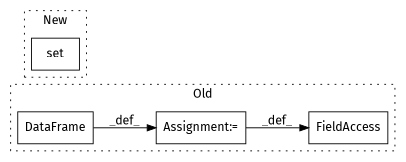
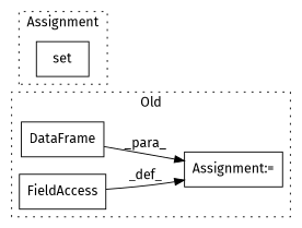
  digraph {
    rankdir=LR
    fontname="Fira Sans"
    node [a=32 shape=box fontname="Fira Sans"]
    edge [fontname="Fira Sans"]
    n1 [l="10,1" label=DataFrame s="2217,2251"]
    n2 [a=7 l=1 label="Assignment:=" s=2292]
    n3 [a=22 l=16 label=FieldAccess s=2276]
    n4 [l=5 label=set s=1484]
    subgraph cluster_1 {
      label=Old
      style=dotted
      n1
      n2
      n3
    }
    subgraph cluster_2 {
-     label=New
+     label=Assignment
      style=dotted
      n4
    }
-   n1 -> n2 [label=_def_]
-   n2 -> n3 [label=_def_]
+   n1 -> n2 [label=_para_]
+   n3 -> n2 [label=_def_]
  }
